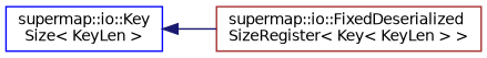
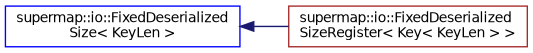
  digraph {
    rankdir=LR
    node [fillcolor=white fontname=Helvetica fontsize=10 shape=record style=filled]
-   n1 [color=blue height=0.2 label="supermap::io::Key\lSize\< KeyLen \>" width=0.4]
+   n1 [color=blue height=0.2 label="supermap::io::FixedDeserialized\lSize\< KeyLen \>" width=0.4]
    n2 [color=brown height=0.2 label="supermap::io::FixedDeserialized\lSizeRegister\< Key\< KeyLen \> \>" width=0.4]
    n1 -> n2 [color=midnightblue dir=back fontname=Helvetica fontsize=10 labelfontname=Helvetica labelfontsize=10 style=solid]
  }
